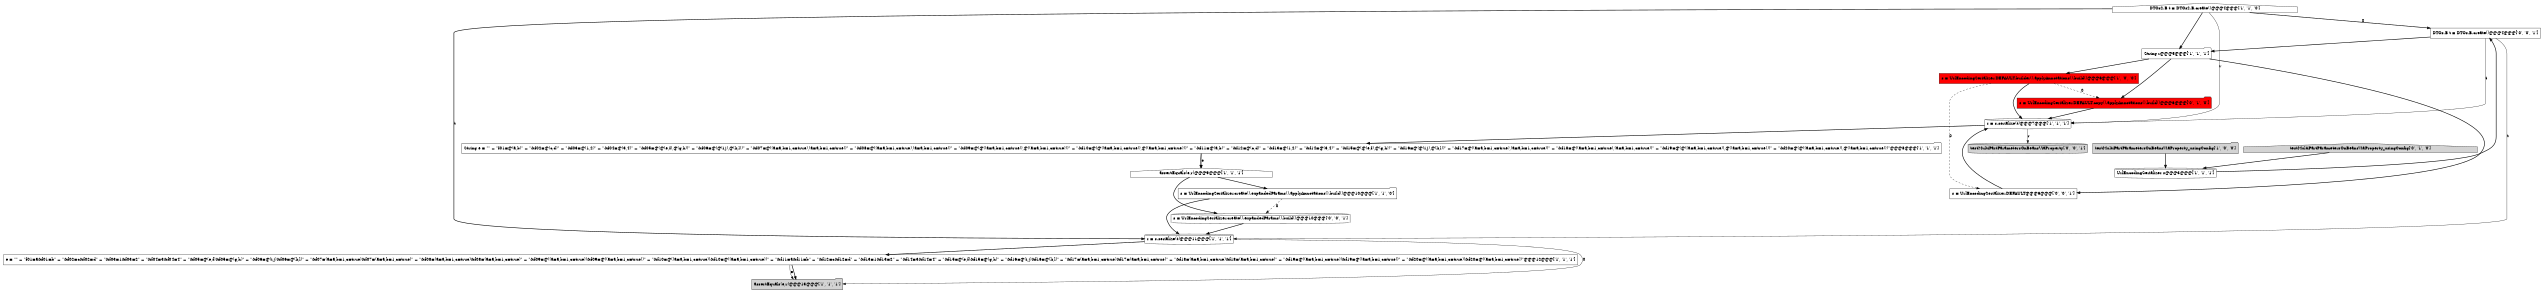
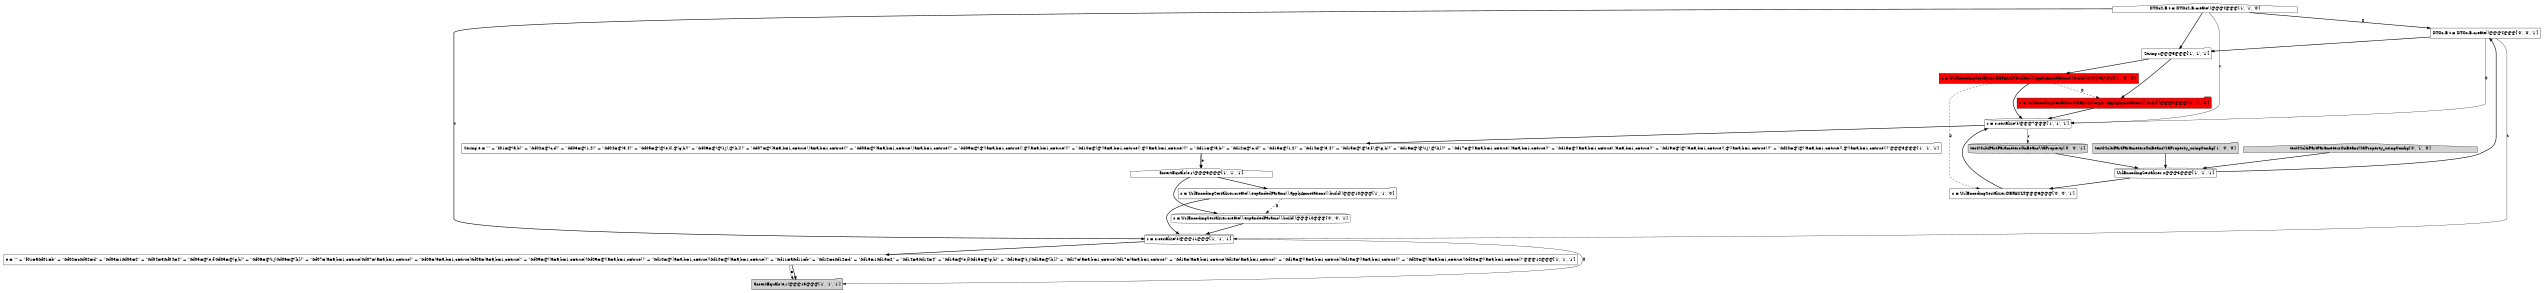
  digraph {
    node [fillcolor=white shape=folder style=filled]
    edge [style=bold]
    n1 [label="e = \"\" + \"f01=a&f01=b\" + \"&f02=c&f02=d\" + \"&f03=1&f03=2\" + \"&f04=3&f04=4\" + \"&f05=@(e,f)&f05=@(g,h)\" + \"&f06=@(i,j)&f06=@(k,l)\" + \"&f07=(a=a,b=1,c=true)&f07=(a=a,b=1,c=true)\" + \"&f08=(a=a,b=1,c=true)&f08=(a=a,b=1,c=true)\" + \"&f09=@((a=a,b=1,c=true))&f09=@((a=a,b=1,c=true))\" + \"&f10=@((a=a,b=1,c=true))&f10=@((a=a,b=1,c=true))\" + \"&f11=a&f11=b\" + \"&f12=c&f12=d\" + \"&f13=1&f13=2\" + \"&f14=3&f14=4\" + \"&f15=@(e,f)&f15=@(g,h)\" + \"&f16=@(i,j)&f16=@(k,l)\" + \"&f17=(a=a,b=1,c=true)&f17=(a=a,b=1,c=true)\" + \"&f18=(a=a,b=1,c=true)&f18=(a=a,b=1,c=true)\" + \"&f19=@((a=a,b=1,c=true))&f19=@((a=a,b=1,c=true))\" + \"&f20=@((a=a,b=1,c=true))&f20=@((a=a,b=1,c=true))\"@@@12@@@['1', '1', '1']" shape=box]
    n2 [fillcolor=lightgray label="assertEquals(e,r)@@@13@@@['1', '1', '1']"]
    n3 [fillcolor=red label="s = UrlEncodingSerializer.DEFAULT.copy().applyAnnotations().build()@@@6@@@['0', '1', '0']"]
    n4 [label="r = s.serialize(t)@@@7@@@['1', '1', '1']" shape=cylinder]
    n5 [label="String e = \"\" + \"f01=@(a,b)\" + \"&f02=@(c,d)\" + \"&f03=@(1,2)\" + \"&f04=@(3,4)\" + \"&f05=@(@(e,f),@(g,h))\" + \"&f06=@(@(i,j),@(k,l))\" + \"&f07=@((a=a,b=1,c=true),(a=a,b=1,c=true))\" + \"&f08=@((a=a,b=1,c=true),(a=a,b=1,c=true))\" + \"&f09=@(@((a=a,b=1,c=true)),@((a=a,b=1,c=true)))\" + \"&f10=@(@((a=a,b=1,c=true)),@((a=a,b=1,c=true)))\" + \"&f11=@(a,b)\" + \"&f12=@(c,d)\" + \"&f13=@(1,2)\" + \"&f14=@(3,4)\" + \"&f15=@(@(e,f),@(g,h))\" + \"&f16=@(@(i,j),@(k,l))\" + \"&f17=@((a=a,b=1,c=true),(a=a,b=1,c=true))\" + \"&f18=@((a=a,b=1,c=true),(a=a,b=1,c=true))\" + \"&f19=@(@((a=a,b=1,c=true)),@((a=a,b=1,c=true)))\" + \"&f20=@(@((a=a,b=1,c=true)),@((a=a,b=1,c=true)))\"@@@8@@@['1', '1', '1']"]
    n6 [fillcolor=lightgray label="testMultiPartParametersOnBeansViaProperty['0', '0', '1']" shape=cylinder]
    n7 [label="DTOs.B t = DTOs.B.create()@@@4@@@['0', '0', '1']" shape=box]
    n8 [label="String r@@@5@@@['1', '1', '1']"]
    n9 [label="r = s.serialize(t)@@@11@@@['1', '1', '1']" shape=cylinder]
    n10 [fillcolor=red label="s = UrlEncodingSerializer.DEFAULT.builder().applyAnnotations().build()@@@6@@@['1', '0', '0']" shape=box]
    n11 [label="s = UrlEncodingSerializer.DEFAULT@@@6@@@['0', '0', '1']" shape=box]
    n12 [label="DTOs2.B t = DTOs2.B.create()@@@4@@@['1', '1', '0']" shape=house]
    n13 [label="UrlEncodingSerializer s@@@3@@@['1', '1', '1']" shape=cylinder]
    n14 [label="assertEquals(e,r)@@@9@@@['1', '1', '1']" shape=house]
    n15 [label="s = UrlEncodingSerializer.create().expandedParams().build()@@@10@@@['0', '0', '1']" shape=cylinder]
    n16 [label="s = UrlEncodingSerializer.create().expandedParams().applyAnnotations().build()@@@10@@@['1', '1', '0']"]
    n17 [fillcolor=lightgray label="testMultiPartParametersOnBeansViaProperty_usingConfig['1', '0', '0']"]
    n18 [fillcolor=lightgray label="testMultiPartParametersOnBeansViaProperty_usingConfig['0', '1', '0']" shape=house]
    n1 -> n2
    n1 -> n2 [label=e style=solid]
    n3 -> n4
    n4 -> n5
    n4 -> n6 [label=r style=solid]
    n5 -> n14 [label=e style=solid]
    n5 -> n14
-   n7 -> n4 [label=t style=solid]
+   n6 -> n13
+   n7 -> n4 [label=0 style=solid]
    n7 -> n8
    n7 -> n9 [label=t style=solid]
    n8 -> n3
    n8 -> n10
-   n8 -> n11
+   n13 -> n11
    n9 -> n1
    n9 -> n2 [label=0 style=solid]
    n10 -> n3 [label=0 style=dashed]
    n10 -> n4
    n10 -> n11 [label=0 style=dashed]
    n11 -> n4
    n12 -> n4 [label=r style=solid]
    n12 -> n7 [label=0]
    n12 -> n8
    n12 -> n9 [label=t]
    n13 -> n7
    n14 -> n15
    n14 -> n16
    n15 -> n9
    n16 -> n9
    n16 -> n15 [label=0 style=dashed]
    n17 -> n13
    n18 -> n13
  }
